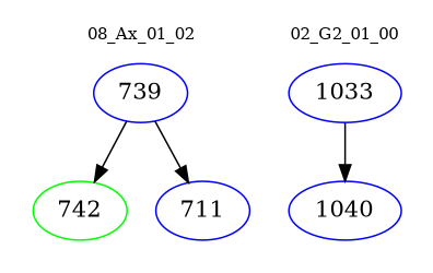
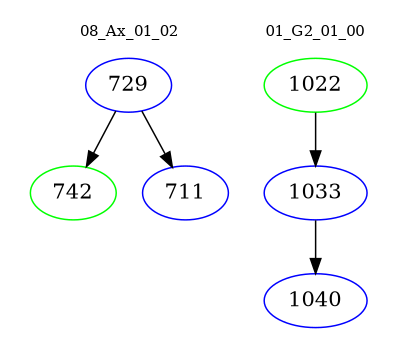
  digraph {
    node [color=blue]
    edge [color=black]
    n1 [color=green label=742]
-   n2 [label=739]
+   n2 [label=729]
    n3 [label=711]
+   n4 [color=green label=1022]
    n5 [label=1033]
    n6 [label=1040]
    subgraph cluster_1 {
      color=white
      fontsize=10
      label="08_Ax_01_02"
      n1
      n2
      n3
    }
    subgraph cluster_2 {
      color=white
      fontsize=10
-     label="02_G2_01_00"
+     label="01_G2_01_00"
+     n4
      n5
      n6
    }
    n2 -> n1
    n2 -> n3
+   n4 -> n5
    n5 -> n6
  }
